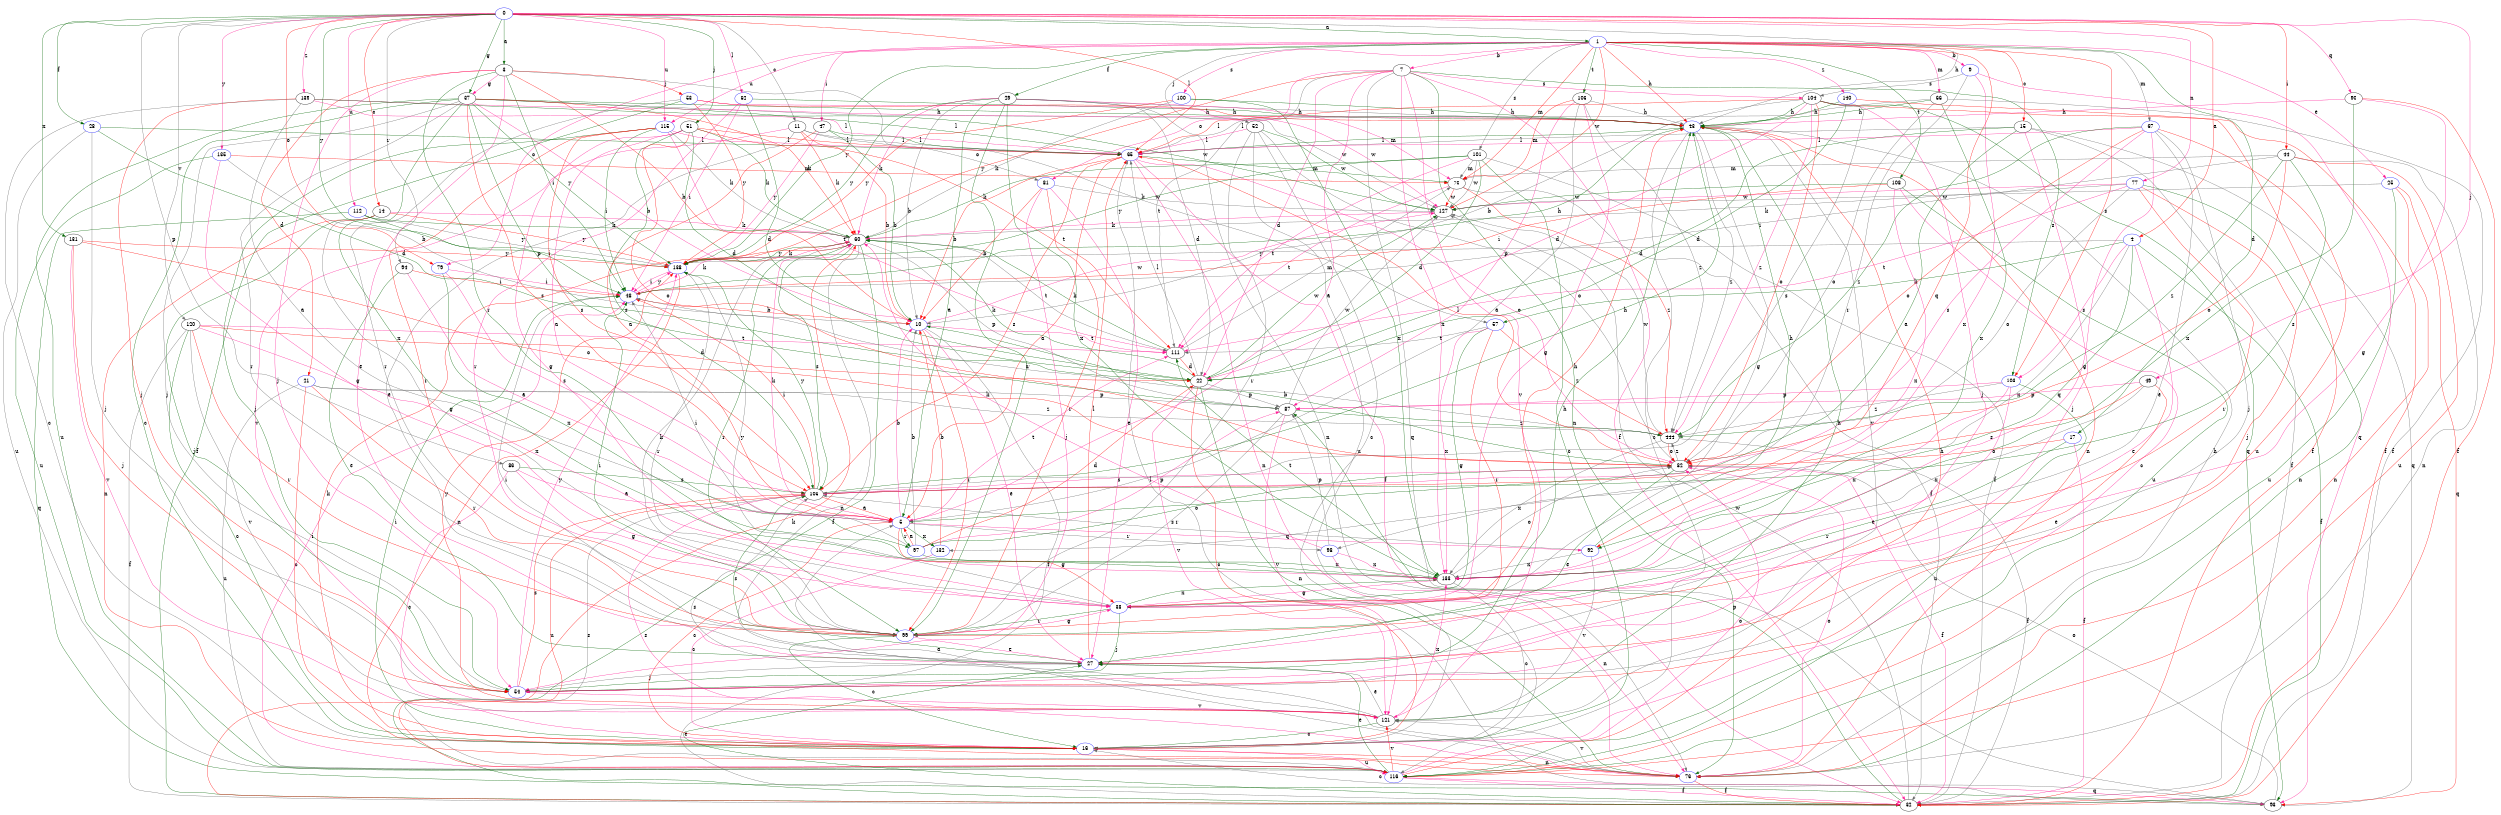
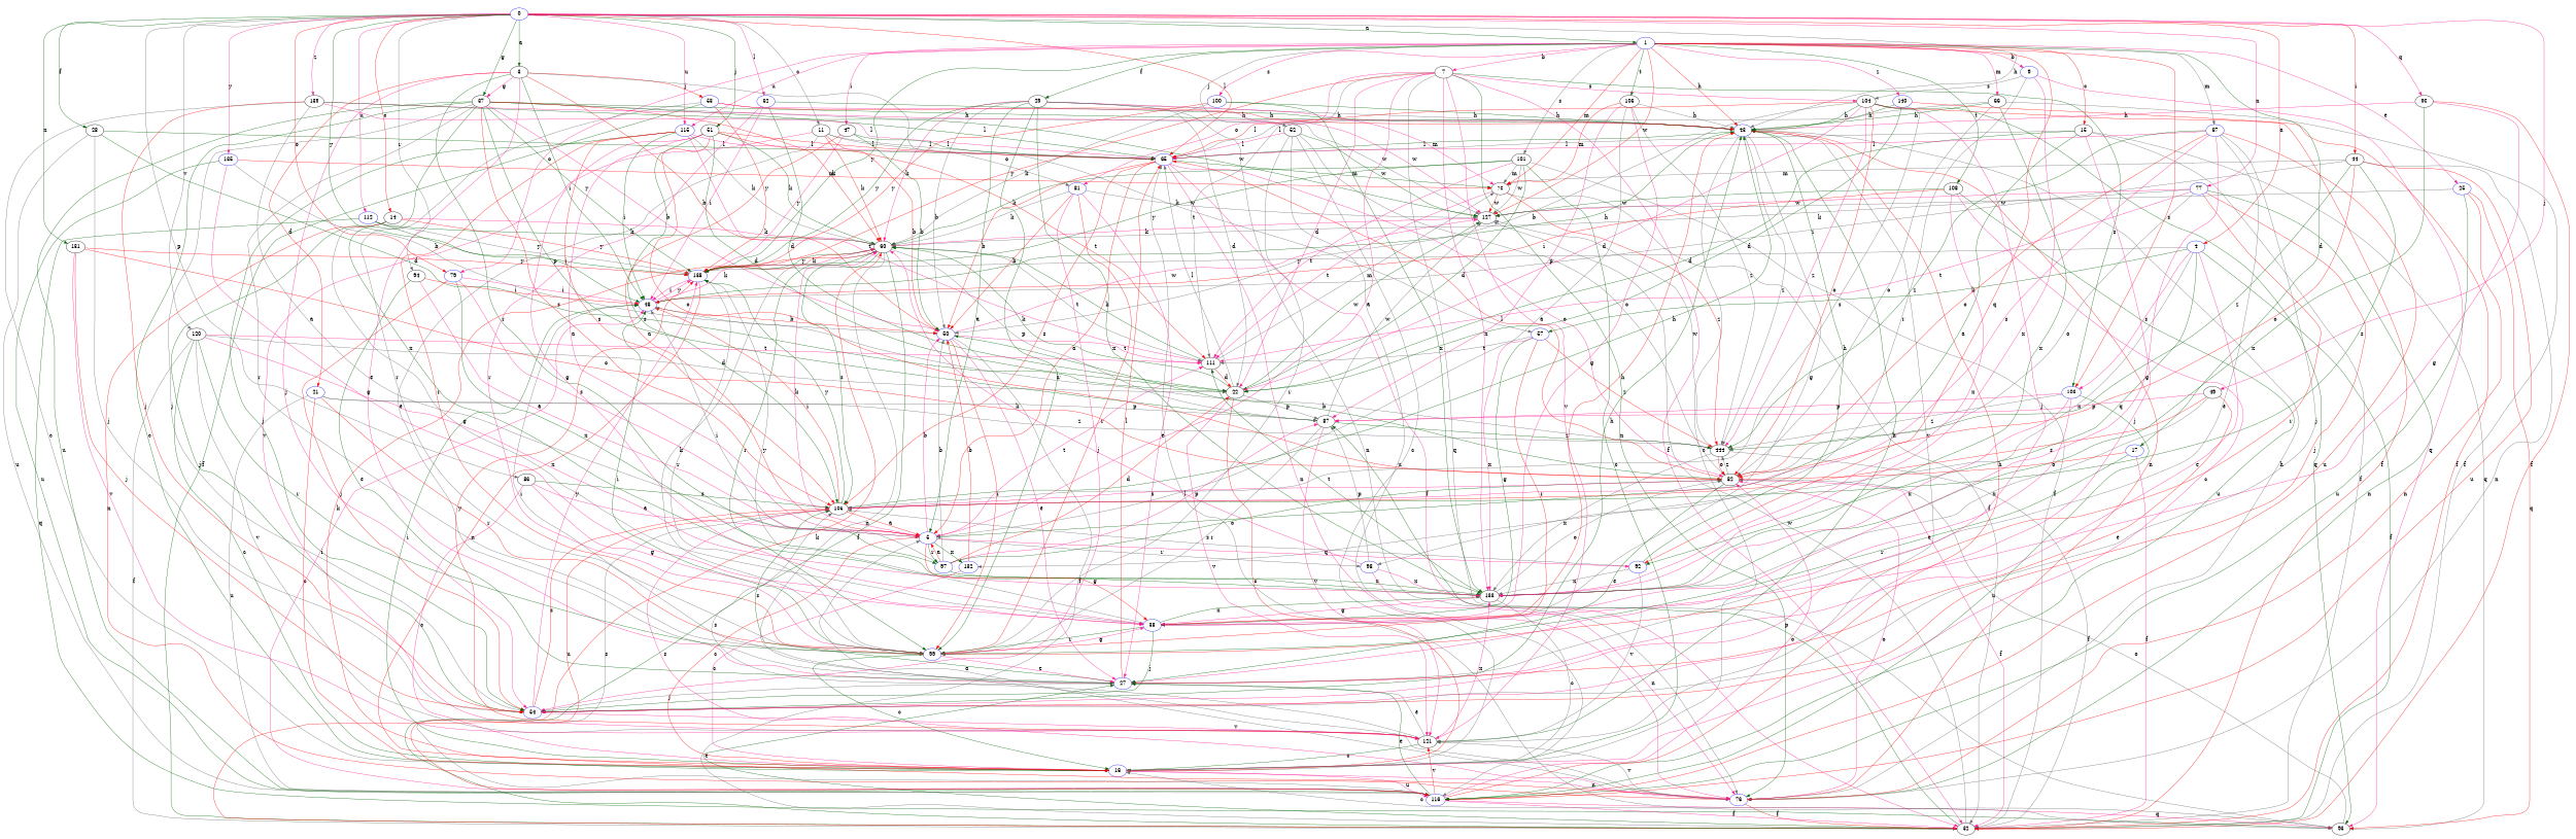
  strict digraph {
    node [color=blue]
    edge [color=deeppink]
    0
    1
    3 [color=black]
    4
    11 [color=black]
    14 [color=black]
-   28
+   28 [color=black]
    37 [color=black]
    43
    44 [color=black]
    49 [color=black]
    51 [color=black]
    62
    65
    n15 [label=77]
    79
    86 [color=black]
    90 [color=black]
    94 [color=black]
    112
    115
    120 [color=black]
    131 [color=black]
    135
    138
    139 [color=black]
    7 [color=black]
    9
    15 [color=black]
    17
    25
    29 [color=black]
    47 [color=black]
    52 [color=black]
    66 [color=black]
    67
    70 [color=black]
    92
    100
    101 [color=black]
    103
    106 [color=black]
    108 [color=black]
    127 [color=black]
    n45 [label=140]
-   10
+   10 [label=50]
    21
    27
    48
    53
    54
    57
    97
    32 [color=black]
    132
    60 [color=black]
    81
    121 [color=black]
    38
    76
    22 [color=black]
    116
    16
    133 [color=black]
    99
    105 [color=black]
    87 [color=black]
    n68 [color=black label=444]
    82 [color=black]
    5
    111 [color=black]
    93 [color=black]
    104 [color=black]
    98
    0 -> 1 [color=darkgreen label=a]
    0 -> 3 [color=darkgreen label=a]
    0 -> 4 [color=red label=a]
    0 -> 11 [color=gray40 label=c]
    0 -> 14 [color=red label=c]
    0 -> 28 [color=darkgreen label=f]
    0 -> 37 [color=darkgreen label=g]
    0 -> 43 [color=gray40 label=h]
    0 -> 44 [color=red label=i]
    0 -> 49 [label=j]
    0 -> 51 [color=darkgreen label=j]
    0 -> 62 [label=l]
    0 -> 65 [color=red label=l]
    0 -> n15 [label=n]
    0 -> 79 [color=red label=o]
    0 -> 86 [color=gray40 label=p]
    0 -> 90 [label=q]
    0 -> 94 [color=gray40 label=r]
    0 -> 112 [label=u]
    0 -> 115 [label=u]
    0 -> 120 [color=gray40 label=v]
    0 -> 131 [color=darkgreen label=x]
    0 -> 135 [label=y]
    0 -> 138 [color=darkgreen label=y]
    0 -> 139 [label=z]
    1 -> 43 [color=red label=h]
    1 -> 79 [label=o]
    1 -> 115 [label=u]
    1 -> 138 [color=darkgreen label=y]
    1 -> 7 [label=b]
    1 -> 9 [label=b]
    1 -> 15 [color=red label=c]
    1 -> 17 [color=darkgreen label=d]
    1 -> 25 [label=e]
    1 -> 29 [color=darkgreen label=f]
    1 -> 47 [label=i]
    1 -> 52 [color=gray40 label=j]
    1 -> 66 [label=m]
    1 -> 67 [color=gray40 label=m]
    1 -> 70 [color=red label=m]
    1 -> 92 [color=red label=q]
    1 -> 100 [label=s]
    1 -> 101 [color=gray40 label=s]
    1 -> 103 [color=red label=s]
    1 -> 106 [color=darkgreen label=t]
    1 -> 108 [color=darkgreen label=t]
    1 -> 127 [color=red label=w]
    1 -> n45 [label=z]
    3 -> 37 [label=g]
    3 -> 10 [color=red label=b]
    3 -> 21 [color=red label=d]
    3 -> 27 [label=e]
    3 -> 48 [color=darkgreen label=i]
    3 -> 53 [color=red label=j]
    3 -> 54 [label=j]
    3 -> 57 [color=gray40 label=k]
    3 -> 97 [color=darkgreen label=r]
    4 -> 138 [color=gray40 label=y]
    4 -> 92 [color=darkgreen label=q]
    4 -> 103 [label=s]
    4 -> 27 [label=e]
    4 -> 57 [color=darkgreen label=k]
    4 -> 32 [color=darkgreen label=f]
    4 -> 132 [color=gray40 label=x]
    11 -> 65 [color=gray40 label=l]
    11 -> 10 [color=red label=b]
    11 -> 27 [color=gray40 label=e]
    11 -> 60 [color=red label=k]
    11 -> 81 [color=gray40 label=o]
    11 -> 121 [label=v]
    14 -> 138 [color=red label=y]
    14 -> 54 [color=darkgreen label=j]
    14 -> 60 [label=k]
    14 -> 38 [color=gray40 label=g]
    14 -> 76 [color=red label=n]
    28 -> 65 [color=darkgreen label=l]
    28 -> 54 [color=gray40 label=j]
    28 -> 22 [color=darkgreen label=d]
    28 -> 116 [color=gray40 label=u]
    37 -> 43 [color=darkgreen label=h]
    37 -> 65 [color=darkgreen label=l]
    37 -> 138 [color=darkgreen label=y]
    37 -> 127 [color=gray40 label=w]
    37 -> 10 [label=b]
    37 -> 54 [color=gray40 label=j]
    37 -> 60 [color=red label=k]
    37 -> 116 [color=darkgreen label=u]
    37 -> 16 [color=darkgreen label=c]
    37 -> 133 [color=darkgreen label=x]
    37 -> 99 [color=gray40 label=r]
    37 -> 105 [color=red label=s]
    37 -> 87 [color=darkgreen label=p]
    43 -> 65 [color=darkgreen label=l]
    43 -> 121 [color=gray40 label=v]
    43 -> 38 [color=gray40 label=g]
    43 -> 76 [color=red label=n]
    43 -> 16 [color=gray40 label=c]
    43 -> n68 [color=gray40 label=z]
    44 -> 70 [color=gray40 label=m]
    44 -> 48 [color=gray40 label=i]
    44 -> 76 [color=gray40 label=n]
    44 -> 116 [color=red label=u]
    44 -> 105 [color=darkgreen label=s]
    44 -> n68 [color=darkgreen label=z]
    44 -> 82 [color=red label=o]
    49 -> 27 [color=red label=e]
    49 -> 133 [color=gray40 label=x]
    49 -> 105 [color=red label=s]
    49 -> 87 [label=p]
    51 -> 65 [color=red label=l]
    51 -> 60 [color=darkgreen label=k]
    51 -> 38 [label=g]
    51 -> 22 [color=darkgreen label=d]
    51 -> 105 [color=darkgreen label=s]
    51 -> 82 [color=red label=o]
    51 -> 5 [label=a]
    51 -> 111 [color=red label=t]
    62 -> 43 [color=darkgreen label=h]
    62 -> 48 [label=i]
    62 -> 22 [color=darkgreen label=d]
    62 -> 99 [label=r]
    65 -> 70 [color=darkgreen label=m]
    65 -> 10 [color=red label=b]
    65 -> 32 [label=f]
    65 -> 76 [label=n]
    65 -> 105 [color=red label=s]
    65 -> 82 [label=o]
    65 -> 5 [color=red label=a]
    n15 -> 127 [label=w]
    n15 -> 54 [color=red label=j]
    n15 -> 60 [color=gray40 label=k]
    n15 -> 76 [color=darkgreen label=n]
    n15 -> 99 [color=red label=r]
    n15 -> 82 [color=gray40 label=o]
    n15 -> 111 [label=t]
    79 -> 48 [label=i]
+   79 -> 54 [color=red label=j]
    79 -> 133 [color=darkgreen label=x]
    79 -> 105 [label=s]
    86 -> 38 [label=g]
    86 -> 16 [label=c]
    86 -> 105 [color=darkgreen label=s]
    86 -> 5 [label=a]
    90 -> 43 [label=h]
    90 -> 32 [color=red label=f]
    90 -> 38 [label=g]
    90 -> 133 [color=darkgreen label=x]
    94 -> 27 [color=darkgreen label=e]
    94 -> 48 [color=red label=i]
    94 -> 5 [label=a]
    112 -> 138 [color=gray40 label=y]
    112 -> 48 [color=darkgreen label=i]
    112 -> 60 [color=darkgreen label=k]
    112 -> 93 [color=darkgreen label=q]
    115 -> 65 [label=l]
    115 -> 48 [color=darkgreen label=i]
    115 -> 54 [color=darkgreen label=j]
    115 -> 60 [color=gray40 label=k]
    115 -> 99 [color=red label=r]
    115 -> 105 [color=red label=s]
    115 -> 111 [label=t]
    120 -> 32 [color=gray40 label=f]
    120 -> 121 [color=gray40 label=v]
-   120 -> 22 [color=red label=d]
+   120 -> 22 [color=gray40 label=d]
    120 -> 16 [color=darkgreen label=c]
    120 -> 133 [label=x]
-   120 -> 99 [color=red label=r]
+   120 -> 99 [color=darkgreen label=r]
    120 -> 111 [label=t]
    131 -> 138 [color=red label=y]
    131 -> 54 [color=red label=j]
    131 -> 121 [label=v]
    131 -> 82 [color=red label=o]
    135 -> 70 [color=red label=m]
    135 -> 10 [color=gray40 label=b]
    135 -> 38 [label=g]
    135 -> 116 [color=darkgreen label=u]
    138 -> 48 [label=i]
    138 -> 60 [color=red label=k]
    138 -> 76 [color=red label=n]
    138 -> 99 [color=gray40 label=r]
    139 -> 43 [label=h]
    139 -> 65 [label=l]
    139 -> 127 [color=darkgreen label=w]
    139 -> 54 [color=red label=j]
    139 -> 16 [color=gray40 label=c]
    139 -> 5 [color=gray40 label=a]
    7 -> 138 [color=red label=y]
    7 -> 103 [color=darkgreen label=s]
    7 -> 32 [label=f]
    7 -> 81 [label=o]
    7 -> 121 [label=v]
    7 -> 76 [color=darkgreen label=n]
    7 -> 22 [label=d]
    7 -> 133 [label=x]
    7 -> 5 [label=a]
    7 -> 111 [color=gray40 label=t]
    7 -> 93 [color=gray40 label=q]
    7 -> 104 [label=s]
    9 -> 133 [label=x]
    9 -> 93 [label=q]
    9 -> 104 [color=gray40 label=s]
    9 -> 98 [color=gray40 label=r]
    15 -> 65 [color=gray40 label=l]
    15 -> 54 [label=j]
    15 -> 32 [color=gray40 label=f]
    15 -> 22 [color=darkgreen label=d]
    15 -> 5 [color=darkgreen label=a]
    15 -> 93 [color=gray40 label=q]
    17 -> 32 [label=f]
    17 -> 99 [color=darkgreen label=r]
    17 -> 82 [color=red label=o]
    25 -> 127 [color=gray40 label=w]
    25 -> 76 [color=red label=n]
    25 -> 116 [color=darkgreen label=u]
    25 -> 93 [color=red label=q]
    29 -> 43 [color=gray40 label=h]
    29 -> 138 [color=darkgreen label=y]
    29 -> 70 [label=m]
    29 -> 10 [color=gray40 label=b]
    29 -> 60 [label=k]
    29 -> 76 [color=gray40 label=n]
    29 -> 22 [color=gray40 label=d]
    29 -> 133 [color=darkgreen label=x]
    29 -> 99 [color=darkgreen label=r]
    29 -> 5 [color=darkgreen label=a]
    47 -> 65 [color=darkgreen label=l]
    47 -> 138 [label=y]
    47 -> 10 [color=darkgreen label=b]
    47 -> 5 [color=red label=a]
    52 -> 65 [label=l]
    52 -> 127 [color=darkgreen label=w]
    52 -> 116 [color=gray40 label=u]
    52 -> 16 [color=gray40 label=c]
    52 -> 99 [color=gray40 label=r]
    52 -> 82 [color=gray40 label=o]
    66 -> 43 [color=darkgreen label=h]
    66 -> 65 [color=gray40 label=l]
    66 -> 32 [color=gray40 label=f]
    66 -> 133 [color=darkgreen label=x]
    66 -> 82 [color=gray40 label=o]
    67 -> 65 [label=l]
    67 -> 27 [color=gray40 label=e]
    67 -> 54 [color=gray40 label=j]
    67 -> 38 [label=g]
    67 -> 116 [color=red label=u]
    67 -> 105 [label=s]
    67 -> n68 [color=darkgreen label=z]
    67 -> 82 [color=red label=o]
    70 -> 127 [color=red label=w]
    70 -> 32 [color=gray40 label=f]
    70 -> n68 [color=red label=z]
    70 -> 111 [label=t]
    92 -> 43 [color=darkgreen label=h]
    92 -> 121 [color=gray40 label=v]
    92 -> 133 [color=gray40 label=x]
    92 -> 105 [color=gray40 label=s]
    100 -> 43 [color=darkgreen label=h]
    100 -> 138 [color=red label=y]
    100 -> 60 [color=gray40 label=k]
    100 -> 133 [color=darkgreen label=x]
    101 -> 138 [color=darkgreen label=y]
    101 -> 70 [color=gray40 label=m]
    101 -> 127 [color=gray40 label=w]
    101 -> 32 [color=gray40 label=f]
    101 -> 60 [color=darkgreen label=k]
    101 -> 22 [color=darkgreen label=d]
    101 -> 16 [color=darkgreen label=c]
    101 -> 111 [label=t]
    103 -> 27 [label=e]
    103 -> 116 [color=darkgreen label=u]
    103 -> 133 [label=x]
    103 -> 87 [label=p]
    103 -> n68 [color=gray40 label=z]
    106 -> 43 [color=gray40 label=h]
    106 -> 70 [color=red label=m]
    106 -> 38 [label=g]
    106 -> 87 [label=p]
    106 -> n68 [color=gray40 label=z]
    106 -> 5 [color=gray40 label=a]
    108 -> 127 [color=darkgreen label=w]
    108 -> 48 [color=red label=i]
    108 -> 116 [color=darkgreen label=u]
    108 -> 16 [label=c]
    108 -> 133 [label=x]
    127 -> 60 [label=k]
    n45 -> 43 [color=darkgreen label=h]
    n45 -> 32 [color=red label=f]
    n45 -> 22 [color=darkgreen label=d]
    10 -> 127 [label=w]
    10 -> 27 [label=e]
    10 -> 32 [color=gray40 label=f]
    10 -> 99 [color=red label=r]
    10 -> 111 [label=t]
    21 -> 116 [color=gray40 label=u]
    21 -> 16 [color=red label=c]
    21 -> 99 [color=red label=r]
    21 -> 87 [color=gray40 label=p]
    21 -> n68 [color=gray40 label=z]
    27 -> 65 [color=red label=l]
    27 -> 48 [color=gray40 label=i]
    27 -> 54 [color=gray40 label=j]
    27 -> 105 [color=darkgreen label=s]
    48 -> 43 [color=darkgreen label=h]
    48 -> 138 [label=y]
    48 -> 10 [color=red label=b]
    48 -> 60 [label=k]
    53 -> 43 [color=red label=h]
    53 -> 138 [color=red label=y]
    53 -> 127 [label=w]
    53 -> 32 [color=darkgreen label=f]
    53 -> 99 [color=gray40 label=r]
    54 -> 43 [color=darkgreen label=h]
    54 -> 138 [label=y]
    54 -> 121 [label=v]
    54 -> 105 [color=red label=s]
    57 -> 38 [color=darkgreen label=g]
    57 -> 133 [label=x]
    57 -> 99 [color=red label=r]
    57 -> n68 [color=red label=z]
    57 -> 111 [color=gray40 label=t]
    97 -> 10 [color=gray40 label=b]
    97 -> 48 [color=gray40 label=i]
    97 -> 22 [color=red label=d]
    97 -> 133 [color=darkgreen label=x]
    97 -> 87 [label=p]
    97 -> 82 [color=darkgreen label=o]
    97 -> 5 [color=red label=a]
    32 -> 127 [color=gray40 label=w]
    32 -> 27 [color=darkgreen label=e]
    32 -> 60 [color=red label=k]
    32 -> 87 [color=darkgreen label=p]
    132 -> 10 [color=red label=b]
    132 -> 16 [label=c]
    60 -> 138 [color=darkgreen label=y]
    60 -> 32 [color=darkgreen label=f]
    60 -> 76 [color=gray40 label=n]
    60 -> 99 [color=darkgreen label=r]
    60 -> 105 [color=darkgreen label=s]
    60 -> 87 [color=gray40 label=p]
    60 -> 111 [color=gray40 label=t]
    81 -> 127 [color=gray40 label=w]
    81 -> 10 [color=red label=b]
    81 -> 27 [label=e]
    81 -> 54 [label=j]
+   81 -> 60 [color=gray40 label=k]
    81 -> 99 [color=red label=r]
    121 -> 43 [color=darkgreen label=h]
    121 -> 138 [color=red label=y]
    121 -> 27 [color=gray40 label=e]
    121 -> 16 [color=darkgreen label=c]
    121 -> 133 [label=x]
    121 -> 105 [color=gray40 label=s]
    38 -> 43 [color=red label=h]
    38 -> 138 [color=gray40 label=y]
    38 -> 54 [color=darkgreen label=j]
    38 -> 133 [color=darkgreen label=x]
    38 -> 99 [color=darkgreen label=r]
    76 -> 43 [color=gray40 label=h]
    76 -> 32 [color=red label=f]
    76 -> 121 [color=gray40 label=v]
    76 -> 105 [label=s]
    76 -> 82 [label=o]
    76 -> 5 [color=gray40 label=a]
    22 -> 65 [color=gray40 label=l]
    22 -> 127 [color=darkgreen label=w]
    22 -> 60 [color=darkgreen label=k]
    22 -> 121 [label=v]
-   22 -> 76 [color=darkgreen label=n]
    22 -> 16 [color=red label=c]
    22 -> 87 [color=gray40 label=p]
    116 -> 43 [color=red label=h]
    116 -> 27 [color=darkgreen label=e]
    116 -> 48 [label=i]
    116 -> 32 [label=f]
    116 -> 121 [color=red label=v]
    116 -> 105 [color=gray40 label=s]
    116 -> 82 [label=o]
    116 -> 93 [label=q]
    16 -> 48 [color=darkgreen label=i]
    16 -> 60 [color=red label=k]
-   16 -> 76 [color=red label=n]
+   16 -> 76 [label=n]
    16 -> 116 [label=u]
    133 -> 38 [label=g]
    133 -> 16 [color=gray40 label=c]
    133 -> 82 [color=gray40 label=o]
    133 -> 111 [color=darkgreen label=t]
    99 -> 27 [label=e]
    99 -> 48 [color=darkgreen label=i]
    99 -> 60 [color=gray40 label=k]
    99 -> 38 [label=g]
    99 -> 16 [color=darkgreen label=c]
    105 -> 43 [color=darkgreen label=h]
    105 -> 138 [color=darkgreen label=y]
    105 -> 48 [color=red label=i]
    105 -> 116 [color=red label=u]
    105 -> 5 [color=red label=a]
    87 -> 127 [color=gray40 label=w]
    87 -> 121 [label=v]
    87 -> 99 [color=gray40 label=r]
    87 -> n68 [color=darkgreen label=z]
    n68 -> 127 [color=gray40 label=w]
    n68 -> 48 [color=gray40 label=i]
    n68 -> 32 [color=gray40 label=f]
    n68 -> 133 [color=gray40 label=x]
    n68 -> 82 [color=red label=o]
    82 -> 65 [color=red label=l]
    82 -> 10 [color=darkgreen label=b]
    82 -> 27 [color=darkgreen label=e]
    82 -> 32 [label=f]
    82 -> 105 [label=s]
    82 -> n68 [color=gray40 label=z]
    5 -> 92 [label=q]
    5 -> 10 [label=b]
    5 -> 97 [color=darkgreen label=r]
    5 -> 132 [color=darkgreen label=x]
    5 -> 60 [label=k]
    5 -> 38 [color=red label=g]
    5 -> 16 [color=red label=c]
    5 -> 111 [label=t]
    5 -> 98 [color=gray40 label=r]
    111 -> 70 [color=gray40 label=m]
    111 -> 60 [color=darkgreen label=k]
    111 -> 22 [color=red label=d]
    93 -> 65 [color=gray40 label=l]
    93 -> 16 [color=gray40 label=c]
    93 -> 82 [color=gray40 label=o]
    104 -> 43 [color=darkgreen label=h]
    104 -> 65 [color=red label=l]
    104 -> 10 [color=gray40 label=b]
    104 -> 54 [label=j]
    104 -> 32 [color=red label=f]
    104 -> 22 [label=d]
    104 -> 105 [color=gray40 label=s]
    104 -> n68 [label=z]
    104 -> 82 [color=red label=o]
    104 -> 93 [color=darkgreen label=q]
    98 -> 60 [label=k]
    98 -> 76 [label=n]
    98 -> 133 [label=x]
    98 -> 87 [color=gray40 label=p]
  }
